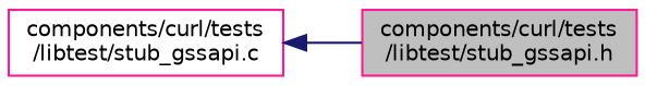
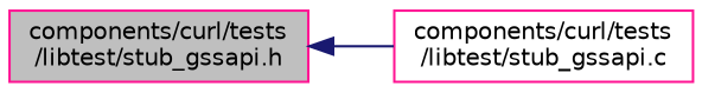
  digraph {
    rankdir=LR
    node [color=deeppink fontname=Helvetica fontsize=10 shape=record style=filled]
    n1 [fillcolor=grey75 fontcolor=black height=0.2 label="components/curl/tests\l/libtest/stub_gssapi.h" width=0.4]
    n2 [fillcolor=white height=0.2 label="components/curl/tests\l/libtest/stub_gssapi.c" width=0.4]
-   n2 -> n1 [color=midnightblue dir=back fontname=Helvetica fontsize=10 labelfontname=Helvetica labelfontsize=10 style=solid]
+   n1 -> n2 [color=midnightblue dir=back fontname=Helvetica fontsize=10 labelfontname=Helvetica labelfontsize=10 style=solid]
  }
